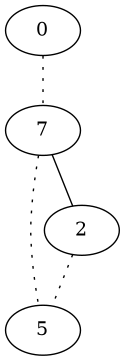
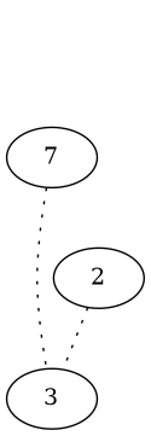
  graph {
    edge [style=dotted]
-   n1 [label=0]
    n2 [label=7]
-   n3 [label=5]
+   n3 [label=3]
    n4 [label=2]
-   n1 -- n2
    n2 -- n3
-   n2 -- n4 [style=""]
    n4 -- n3
  }
